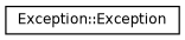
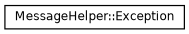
  digraph {
    rankdir=LR
-   n1 [color=black fillcolor=white fontname=Helvetica fontsize=10 height=0.2 label="Exception::Exception" shape=record style=filled width=0.4]
+   n1 [color=black fillcolor=white fontname=Helvetica fontsize=10 height=0.2 label="MessageHelper::Exception" shape=record style=filled width=0.4]
  }
